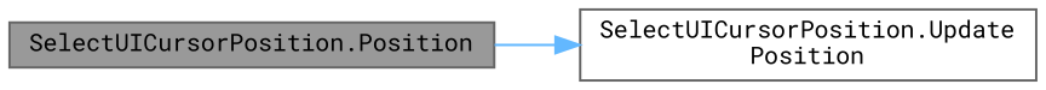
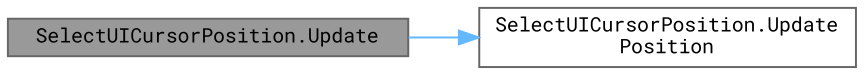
  digraph {
    rankdir=LR
    fontname="Roboto Mono"
    node [fontname="Roboto Mono" fontsize=10 shape=box style=filled]
-   n1 [color=gray40 fillcolor=grey60 fontcolor=black height=0.2 label="SelectUICursorPosition.Position" width=0.4]
+   n1 [color=gray40 fillcolor=grey60 fontcolor=black height=0.2 label="SelectUICursorPosition.Update" width=0.4]
    n2 [color=grey40 fillcolor=white height=0.2 label="SelectUICursorPosition.Update\lPosition" width=0.4]
    n1 -> n2 [color=steelblue1 fontname="Roboto Mono" fontsize=10 labelfontname=Helvetica labelfontsize=10 style=solid]
  }
